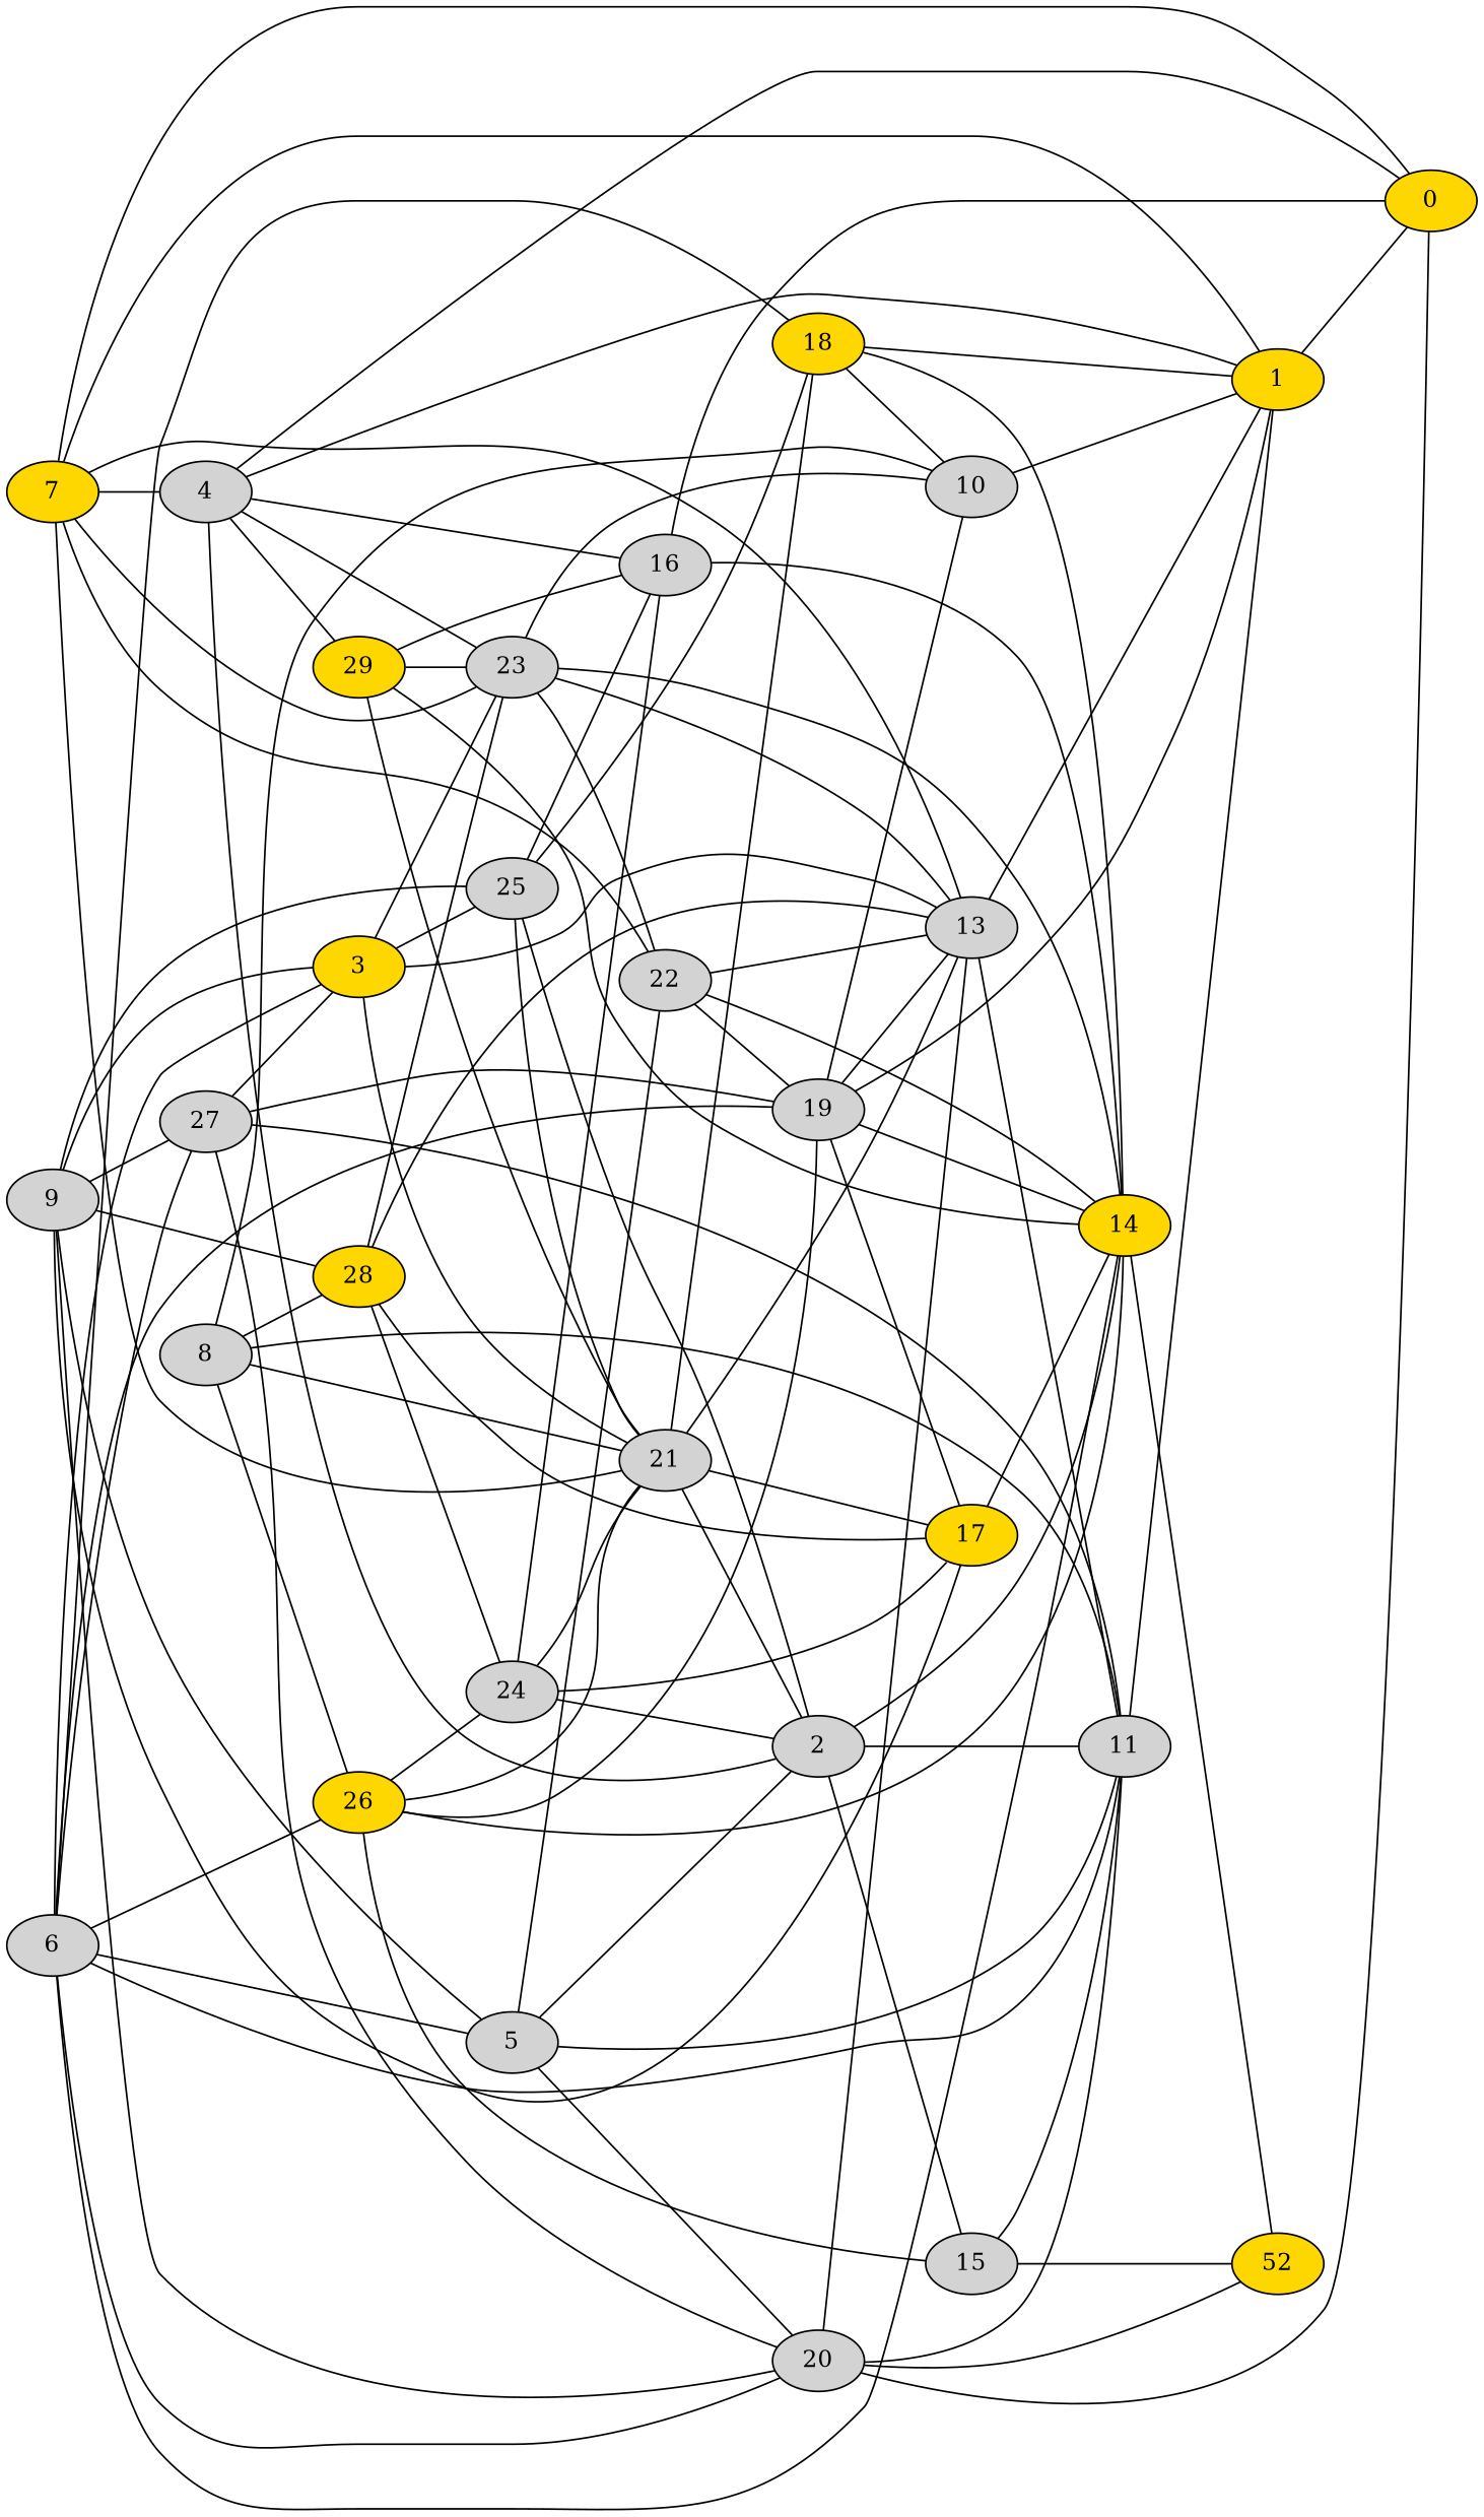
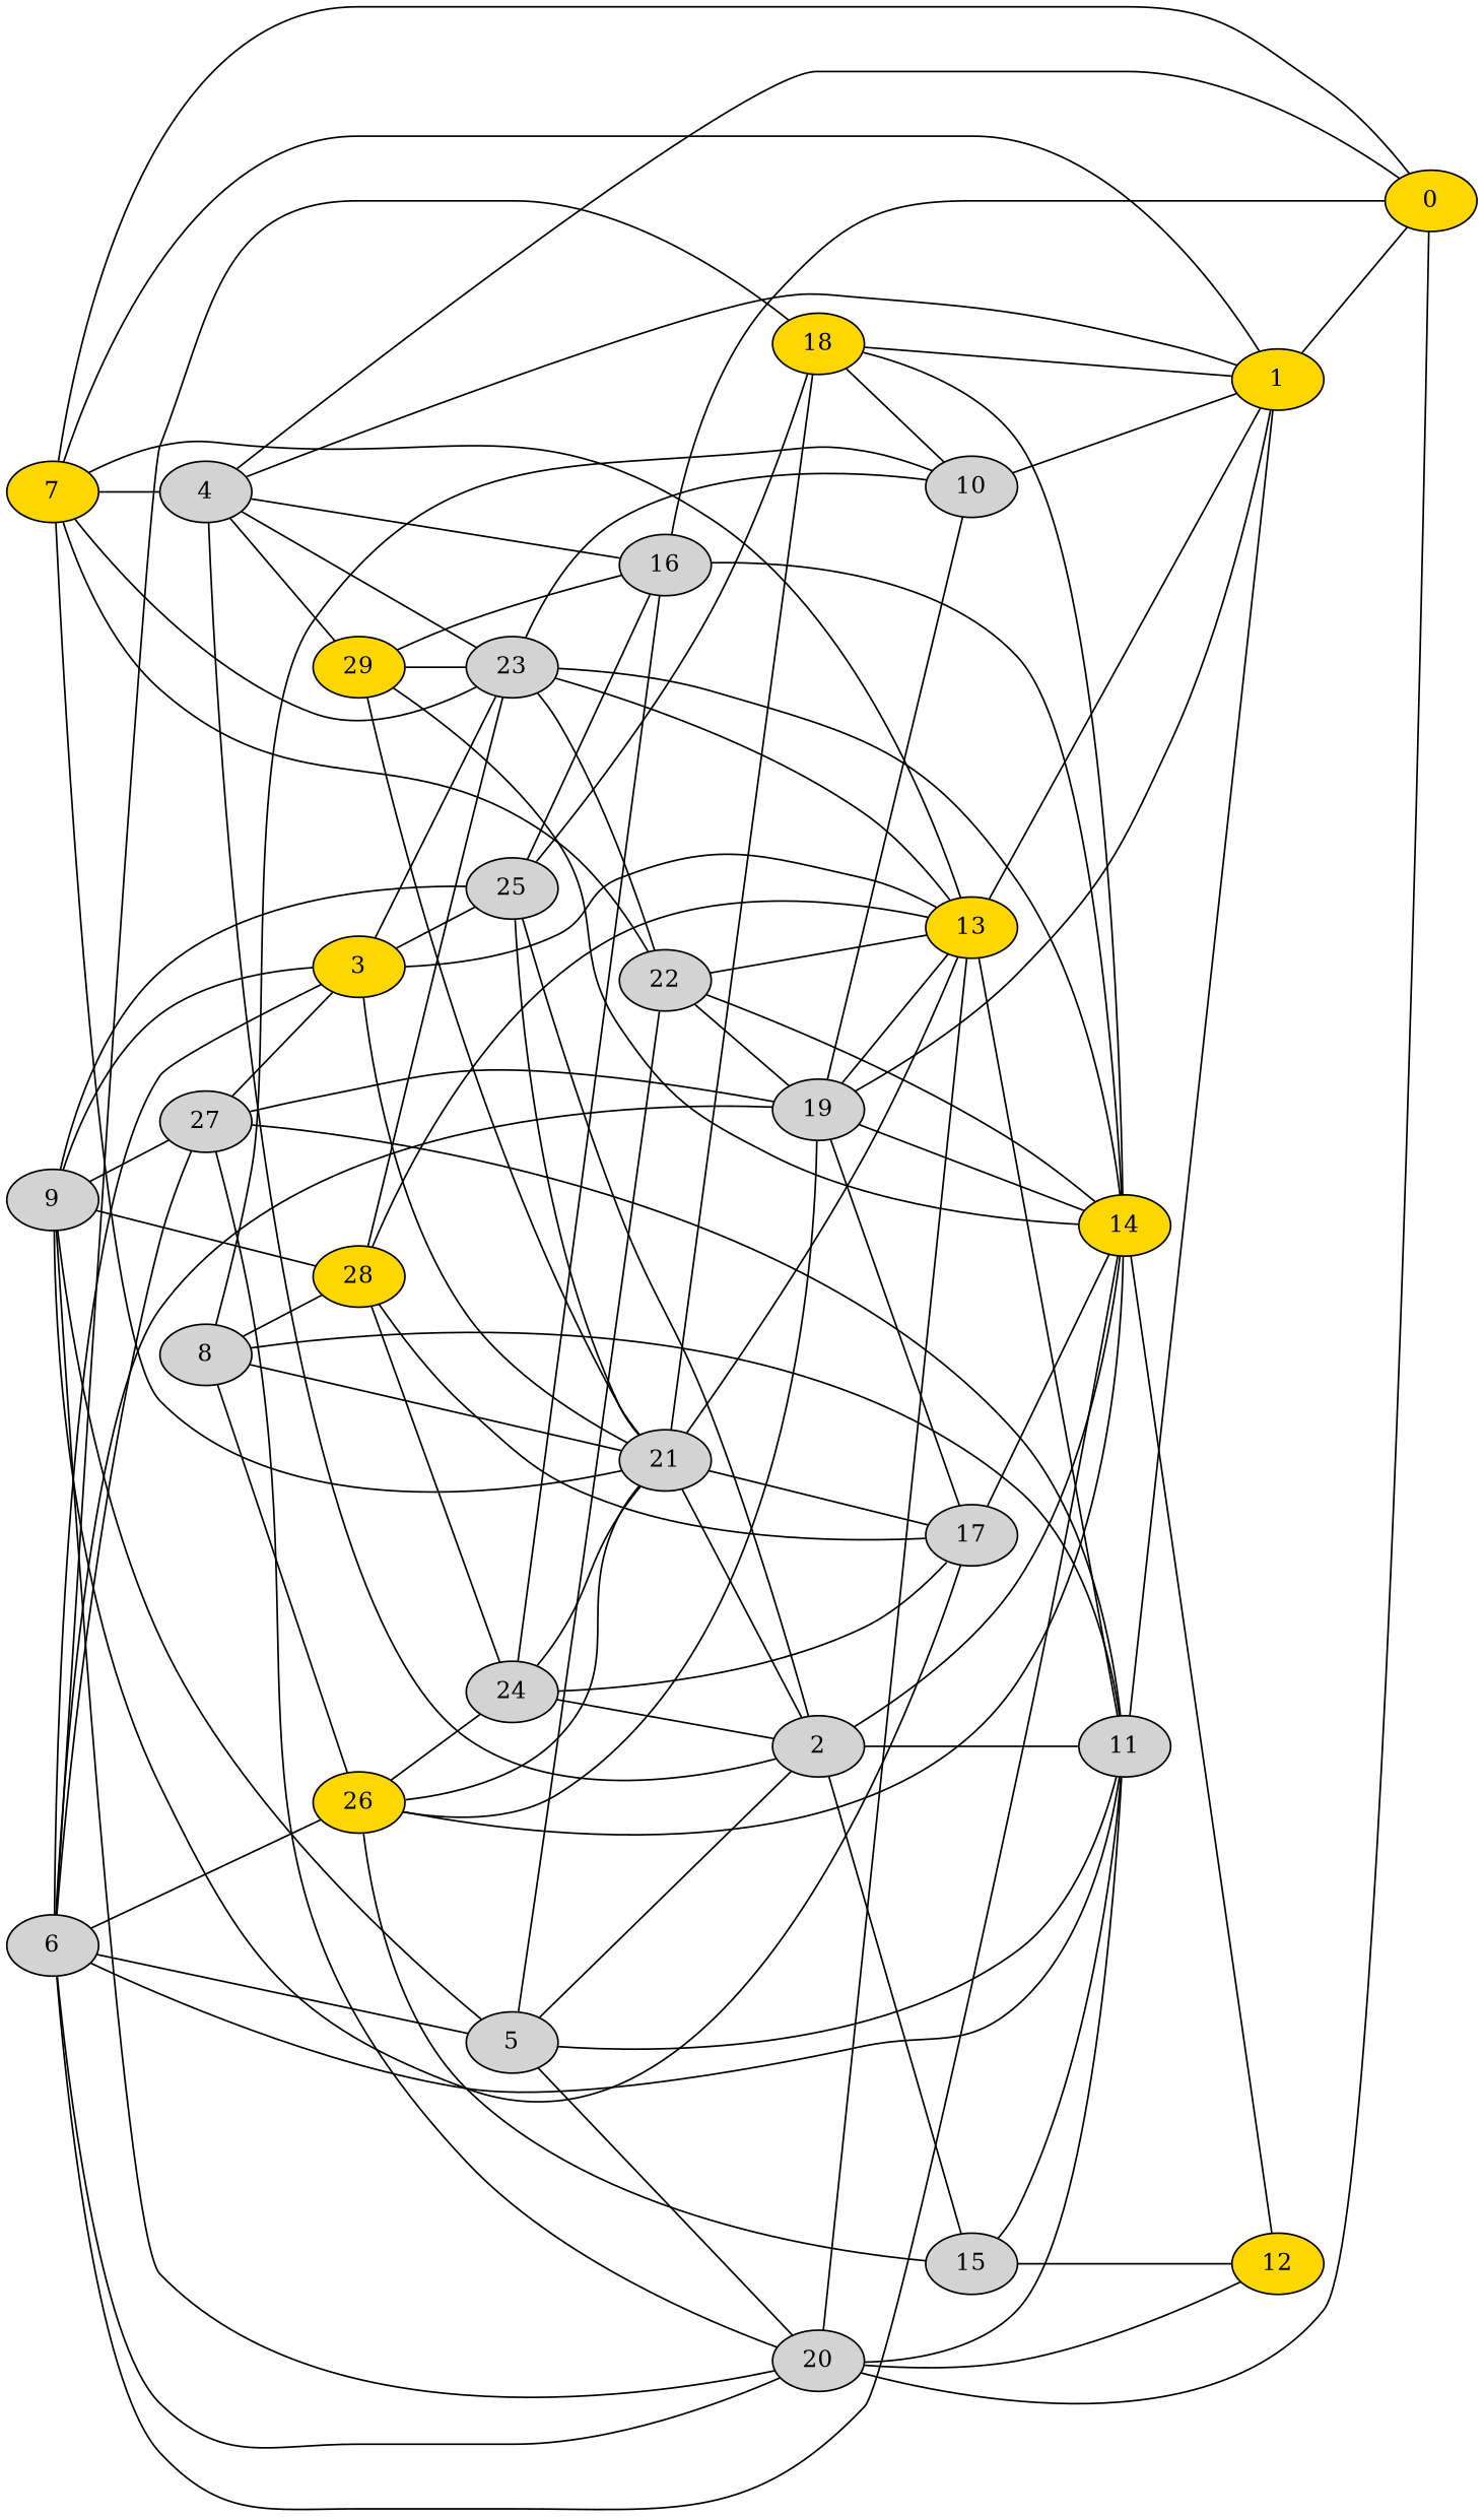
  digraph {
    fontname="DejaVu Serif"
    rankdir=LR
    node [fillcolor=lightgrey fontname="DejaVu Serif" style=filled]
    edge [color=black dir=none fontname="DejaVu Serif"]
    19
    1 [fillcolor=gold]
    14 [fillcolor=gold]
    10
-   13
-   17 [fillcolor=gold]
+   13 [fillcolor=gold]
+   17
    0 [fillcolor=gold]
-   12 [fillcolor=gold label=52]
+   12 [fillcolor=gold]
    26 [fillcolor=gold]
    15
    24
    21
    11
    16
    2
    18 [fillcolor=gold]
    29 [fillcolor=gold]
    23
    22
    28 [fillcolor=gold]
    9
    25
    5
    3 [fillcolor=gold]
    20
    27
    7 [fillcolor=gold]
    4
    6
    8
    subgraph sub_1 {
      19
      1
      14
      10
      13
      17
      0
      12
      26
      15
      24
      21
      11
      16
      2
      18
      29
      23
      22
      28
      9
      25
      5
      3
      20
      27
      7
      4
      6
      8
    }
    19 -> 1
    19 -> 14
    19 -> 10
    19 -> 13
    19 -> 17
    1 -> 0
    14 -> 12
    10 -> 1
    13 -> 1
    13 -> 11
    17 -> 14
    26 -> 19
    26 -> 14
    26 -> 15
    26 -> 24
    26 -> 21
    15 -> 12
    15 -> 11
    24 -> 17
    24 -> 21
    24 -> 16
    24 -> 2
    21 -> 13
    21 -> 17
    21 -> 2
    21 -> 18
    11 -> 1
    16 -> 14
    16 -> 0
    2 -> 14
    2 -> 15
    2 -> 11
    18 -> 1
    18 -> 14
    18 -> 10
    29 -> 14
    29 -> 21
    29 -> 16
    29 -> 23
    23 -> 14
    23 -> 10
    23 -> 13
    23 -> 22
    22 -> 19
    22 -> 14
    22 -> 13
    28 -> 13
    28 -> 17
    28 -> 24
    28 -> 23
    9 -> 17
    9 -> 28
    9 -> 25
    9 -> 5
    9 -> 3
    9 -> 20
    9 -> 27
    25 -> 21
    25 -> 16
    25 -> 2
    25 -> 18
    5 -> 11
    5 -> 2
    5 -> 22
    5 -> 20
    3 -> 13
    3 -> 21
    3 -> 23
    3 -> 25
    20 -> 13
    20 -> 0
    20 -> 12
    20 -> 11
    27 -> 19
    27 -> 11
    27 -> 3
    27 -> 20
    7 -> 1
    7 -> 13
    7 -> 0
    7 -> 21
    7 -> 23
    7 -> 22
    7 -> 4
    4 -> 1
    4 -> 0
    4 -> 16
    4 -> 2
    4 -> 29
    4 -> 23
    6 -> 19
    6 -> 14
    6 -> 26
    6 -> 11
    6 -> 18
    6 -> 5
    6 -> 3
    6 -> 20
    6 -> 27
    8 -> 10
    8 -> 26
    8 -> 21
    8 -> 11
    8 -> 28
  }
